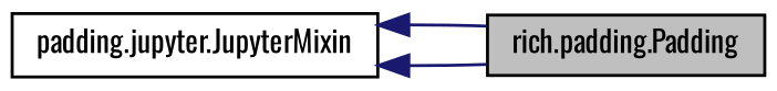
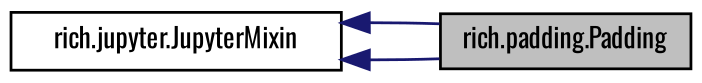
  digraph {
    rankdir=LR
    fontname=Oswald
    node [color=black fontname=Oswald fontsize=10 shape=record style=filled]
    edge [color=midnightblue dir=back fontname=Oswald fontsize=10 labelfontname=Helvetica labelfontsize=10 style=solid]
    n1 [fillcolor=grey75 fontcolor=black height=0.2 label="rich.padding.Padding" width=0.4]
-   n2 [fillcolor=white height=0.2 label="padding.jupyter.JupyterMixin" width=0.4]
+   n2 [fillcolor=white height=0.2 label="rich.jupyter.JupyterMixin" width=0.4]
    n2 -> n1
    n2 -> n1
  }
